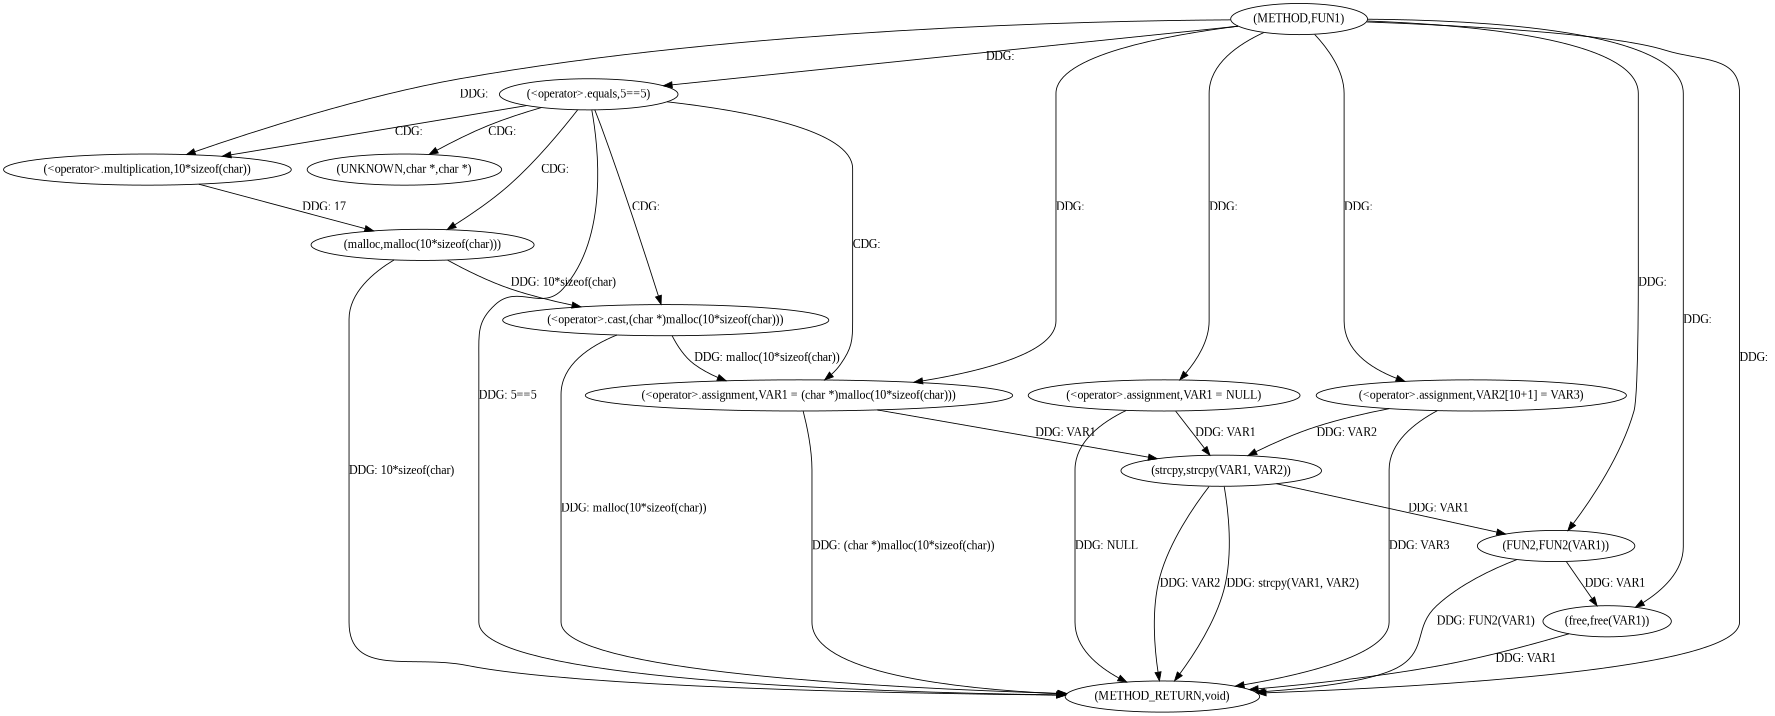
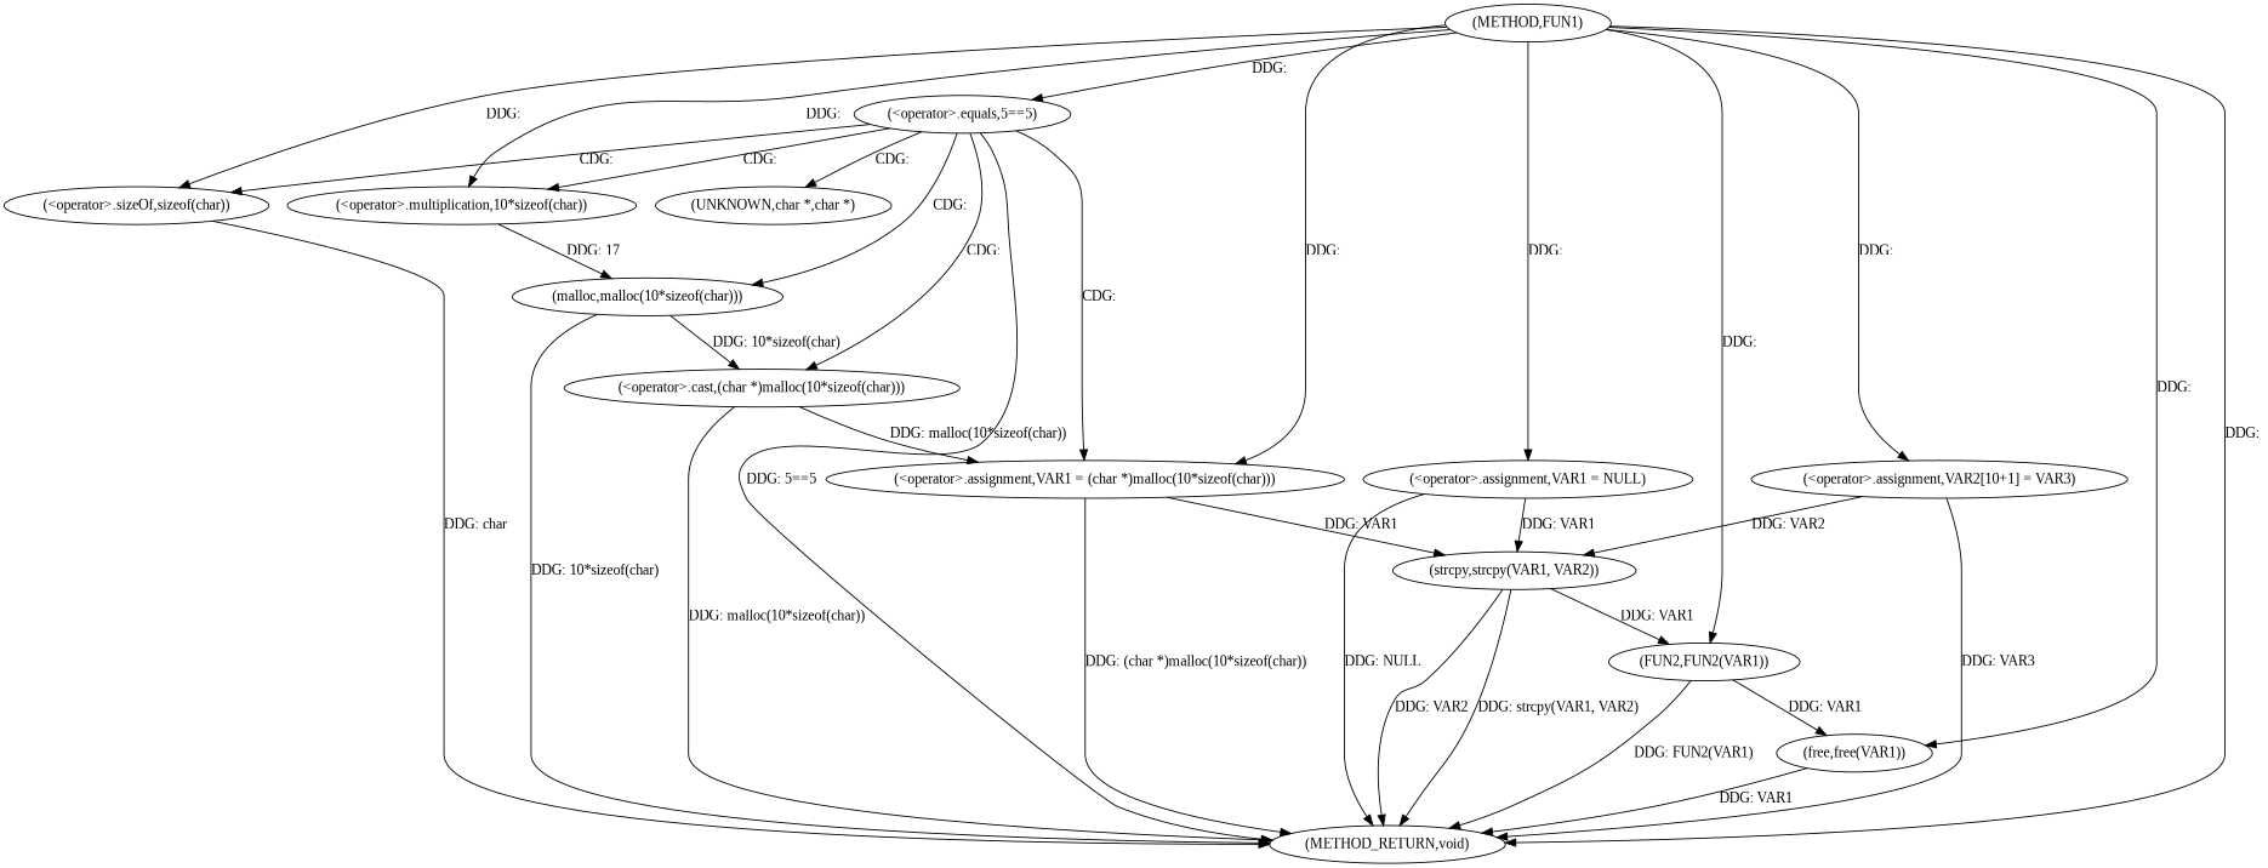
  digraph {
    fontname="Liberation Serif"
    node [fontname="Liberation Serif"]
    edge [fontname="Liberation Serif"]
    n1 [label="(METHOD,FUN1)"]
    n2 [label="(<operator>.assignment,VAR1 = NULL)"]
    n3 [label="(<operator>.equals,5==5)"]
    n4 [label="(<operator>.assignment,VAR1 = (char *)malloc(10*sizeof(char)))"]
    n5 [label="(<operator>.multiplication,10*sizeof(char))"]
+   n6 [label="(<operator>.sizeOf,sizeof(char))"]
    n7 [label="(<operator>.assignment,VAR2[10+1] = VAR3)"]
    n8 [label="(FUN2,FUN2(VAR1))"]
    n9 [label="(free,free(VAR1))"]
    n10 [label="(METHOD_RETURN,void)"]
    n11 [label="(strcpy,strcpy(VAR1, VAR2))"]
    n12 [label="(<operator>.cast,(char *)malloc(10*sizeof(char)))"]
    n13 [label="(malloc,malloc(10*sizeof(char)))"]
    n14 [label="(UNKNOWN,char *,char *)"]
    n1 -> n2 [label="DDG: "]
    n1 -> n3 [label="DDG: "]
    n1 -> n4 [label="DDG: "]
    n1 -> n5 [label="DDG: "]
+   n1 -> n6 [label="DDG: "]
    n1 -> n7 [label="DDG: "]
    n1 -> n8 [label="DDG: "]
    n1 -> n9 [label="DDG: "]
    n1 -> n10 [label="DDG: "]
    n2 -> n10 [label="DDG: NULL"]
    n2 -> n11 [label="DDG: VAR1"]
    n3 -> n4 [label="CDG: "]
    n3 -> n5 [label="CDG: "]
+   n3 -> n6 [label="CDG: "]
    n3 -> n10 [label="DDG: 5==5"]
    n3 -> n12 [label="CDG: "]
    n3 -> n13 [label="CDG: "]
    n3 -> n14 [label="CDG: "]
    n4 -> n10 [label="DDG: (char *)malloc(10*sizeof(char))"]
    n4 -> n11 [label="DDG: VAR1"]
    n5 -> n13 [label="DDG: 17"]
+   n6 -> n10 [label="DDG: char"]
    n7 -> n10 [label="DDG: VAR3"]
    n7 -> n11 [label="DDG: VAR2"]
    n8 -> n9 [label="DDG: VAR1"]
    n8 -> n10 [label="DDG: FUN2(VAR1)"]
    n9 -> n10 [label="DDG: VAR1"]
    n11 -> n8 [label="DDG: VAR1"]
    n11 -> n10 [label="DDG: strcpy(VAR1, VAR2)"]
    n11 -> n10 [label="DDG: VAR2"]
    n12 -> n4 [label="DDG: malloc(10*sizeof(char))"]
    n12 -> n10 [label="DDG: malloc(10*sizeof(char))"]
    n13 -> n10 [label="DDG: 10*sizeof(char)"]
    n13 -> n12 [label="DDG: 10*sizeof(char)"]
  }
